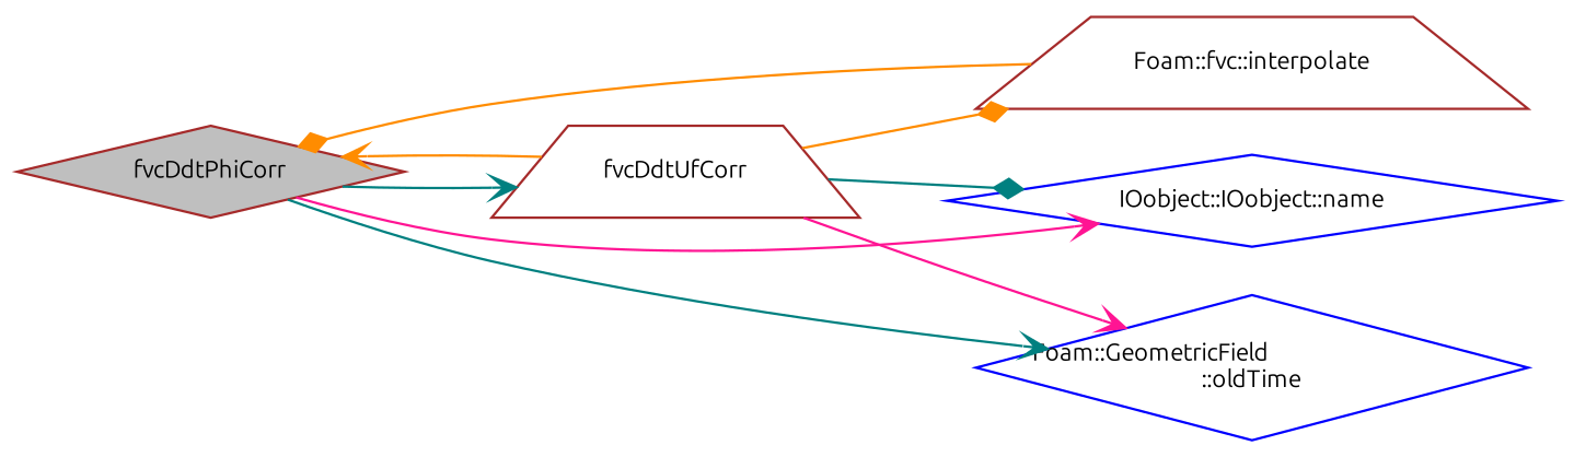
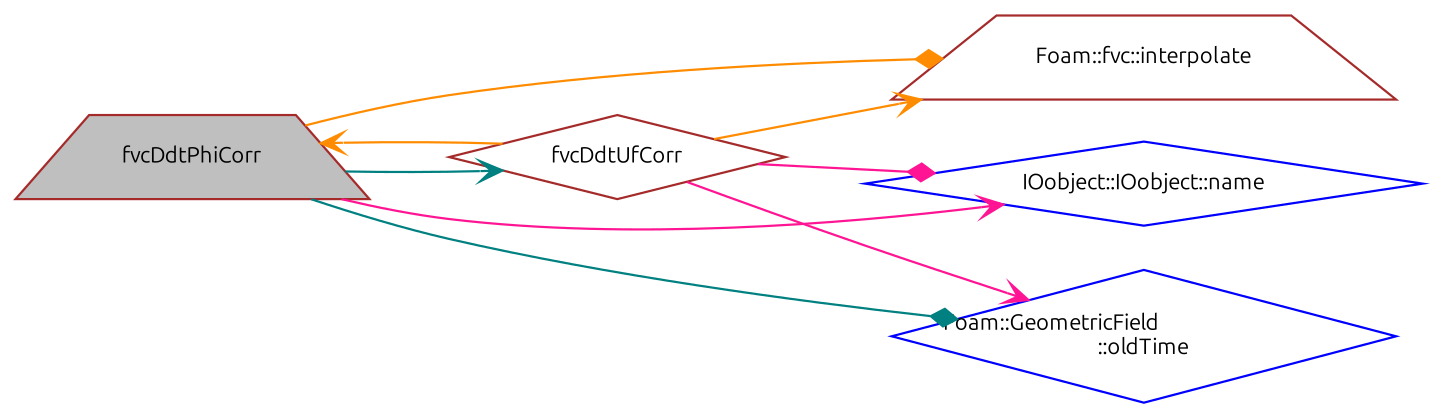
  digraph {
    fontname=Ubuntu
    rankdir=LR
    node [color=brown fontname=Ubuntu fontsize=10 shape=trapezium]
    edge [arrowhead=vee color=darkorange fontname=Ubuntu fontsize=10 labelfontname=FreeSans labelfontsize=10 style=solid]
-   n1 [fillcolor=grey75 fontcolor=black height=0.2 label=fvcDdtPhiCorr shape=diamond style=filled width=0.4]
-   n2 [height=0.2 label=fvcDdtUfCorr width=0.4]
+   n1 [fillcolor=grey75 fontcolor=black height=0.2 label=fvcDdtPhiCorr style=filled width=0.4]
+   n2 [height=0.2 label=fvcDdtUfCorr shape=diamond width=0.4]
    n3 [height=0.2 label="Foam::fvc::interpolate" width=0.4]
    n4 [color=blue height=0.2 label="IOobject::IOobject::name" shape=diamond width=0.4]
    n5 [color=blue height=0.2 label="Foam::GeometricField\l::oldTime" shape=diamond width=0.4]
    n1 -> n2 [color=teal]
-   n3 -> n1 [arrowhead=diamond]
+   n1 -> n3 [arrowhead=diamond]
    n1 -> n4 [color=deeppink]
-   n1 -> n5 [color=teal]
+   n1 -> n5 [arrowhead=diamond color=teal]
    n2 -> n1
-   n2 -> n3 [arrowhead=diamond]
-   n2 -> n4 [arrowhead=diamond color=teal]
+   n2 -> n3
+   n2 -> n4 [arrowhead=diamond color=deeppink]
    n2 -> n5 [color=deeppink]
  }
